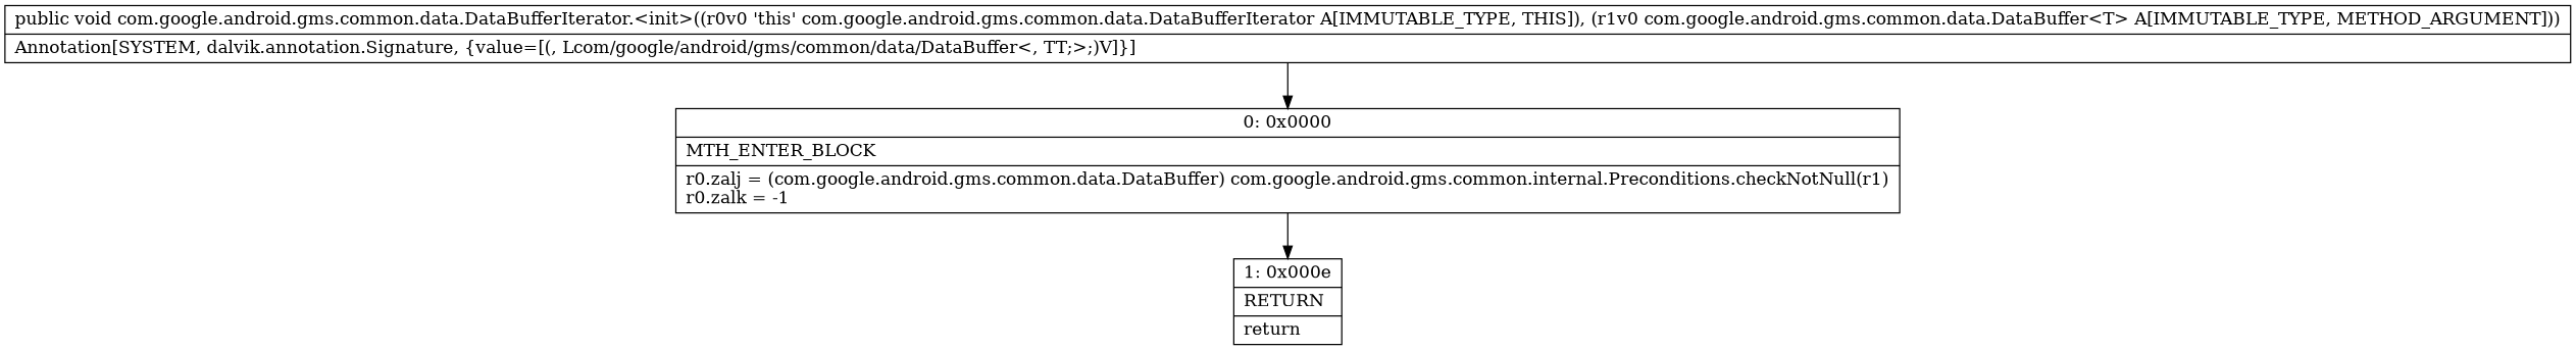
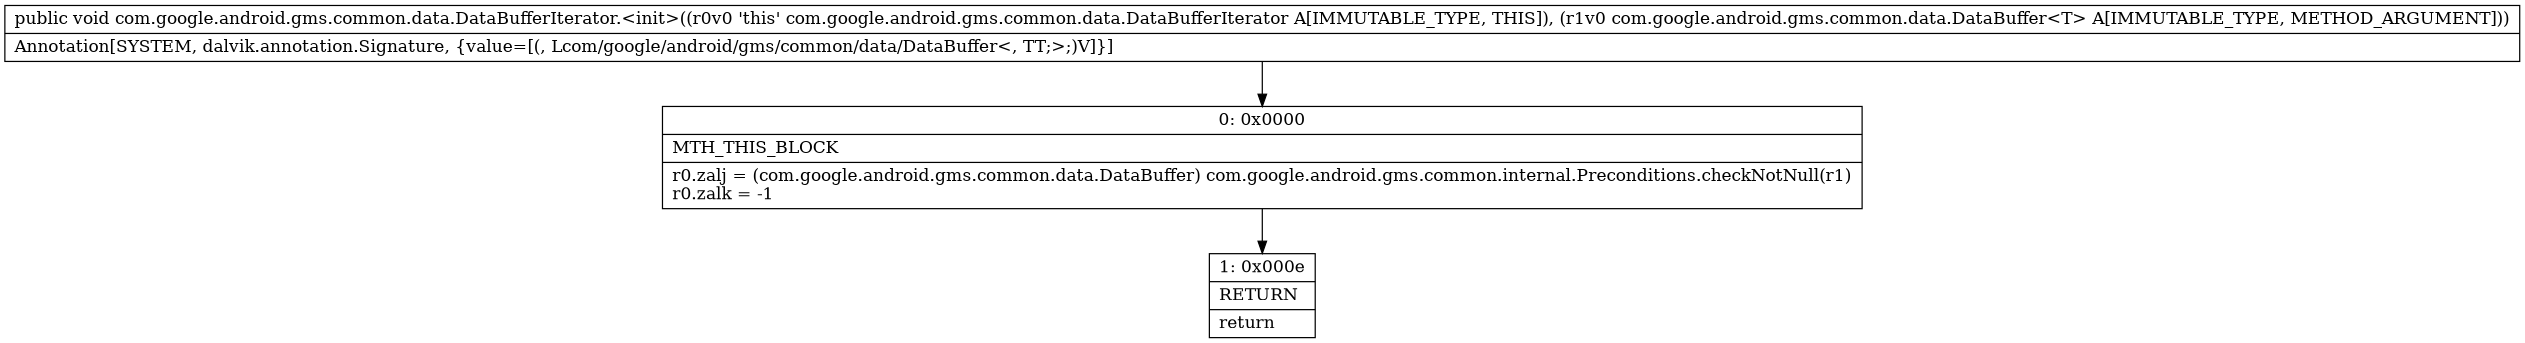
  digraph {
    node [shape=record]
-   n1 [label="{0\:\ 0x0000|MTH_ENTER_BLOCK\l|r0.zalj = (com.google.android.gms.common.data.DataBuffer) com.google.android.gms.common.internal.Preconditions.checkNotNull(r1)\lr0.zalk = \-1\l}"]
+   n1 [label="{0\:\ 0x0000|MTH_THIS_BLOCK\l|r0.zalj = (com.google.android.gms.common.data.DataBuffer) com.google.android.gms.common.internal.Preconditions.checkNotNull(r1)\lr0.zalk = \-1\l}"]
    n2 [label="{1\:\ 0x000e|RETURN\l|return\l}"]
    n3 [label="{public void com.google.android.gms.common.data.DataBufferIterator.\<init\>((r0v0 'this' com.google.android.gms.common.data.DataBufferIterator A[IMMUTABLE_TYPE, THIS]), (r1v0 com.google.android.gms.common.data.DataBuffer\<T\> A[IMMUTABLE_TYPE, METHOD_ARGUMENT]))  | Annotation[SYSTEM, dalvik.annotation.Signature, \{value=[(, Lcom\/google\/android\/gms\/common\/data\/DataBuffer\<, TT;\>;)V]\}]\l}"]
    n1 -> n2
    n3 -> n1
  }
